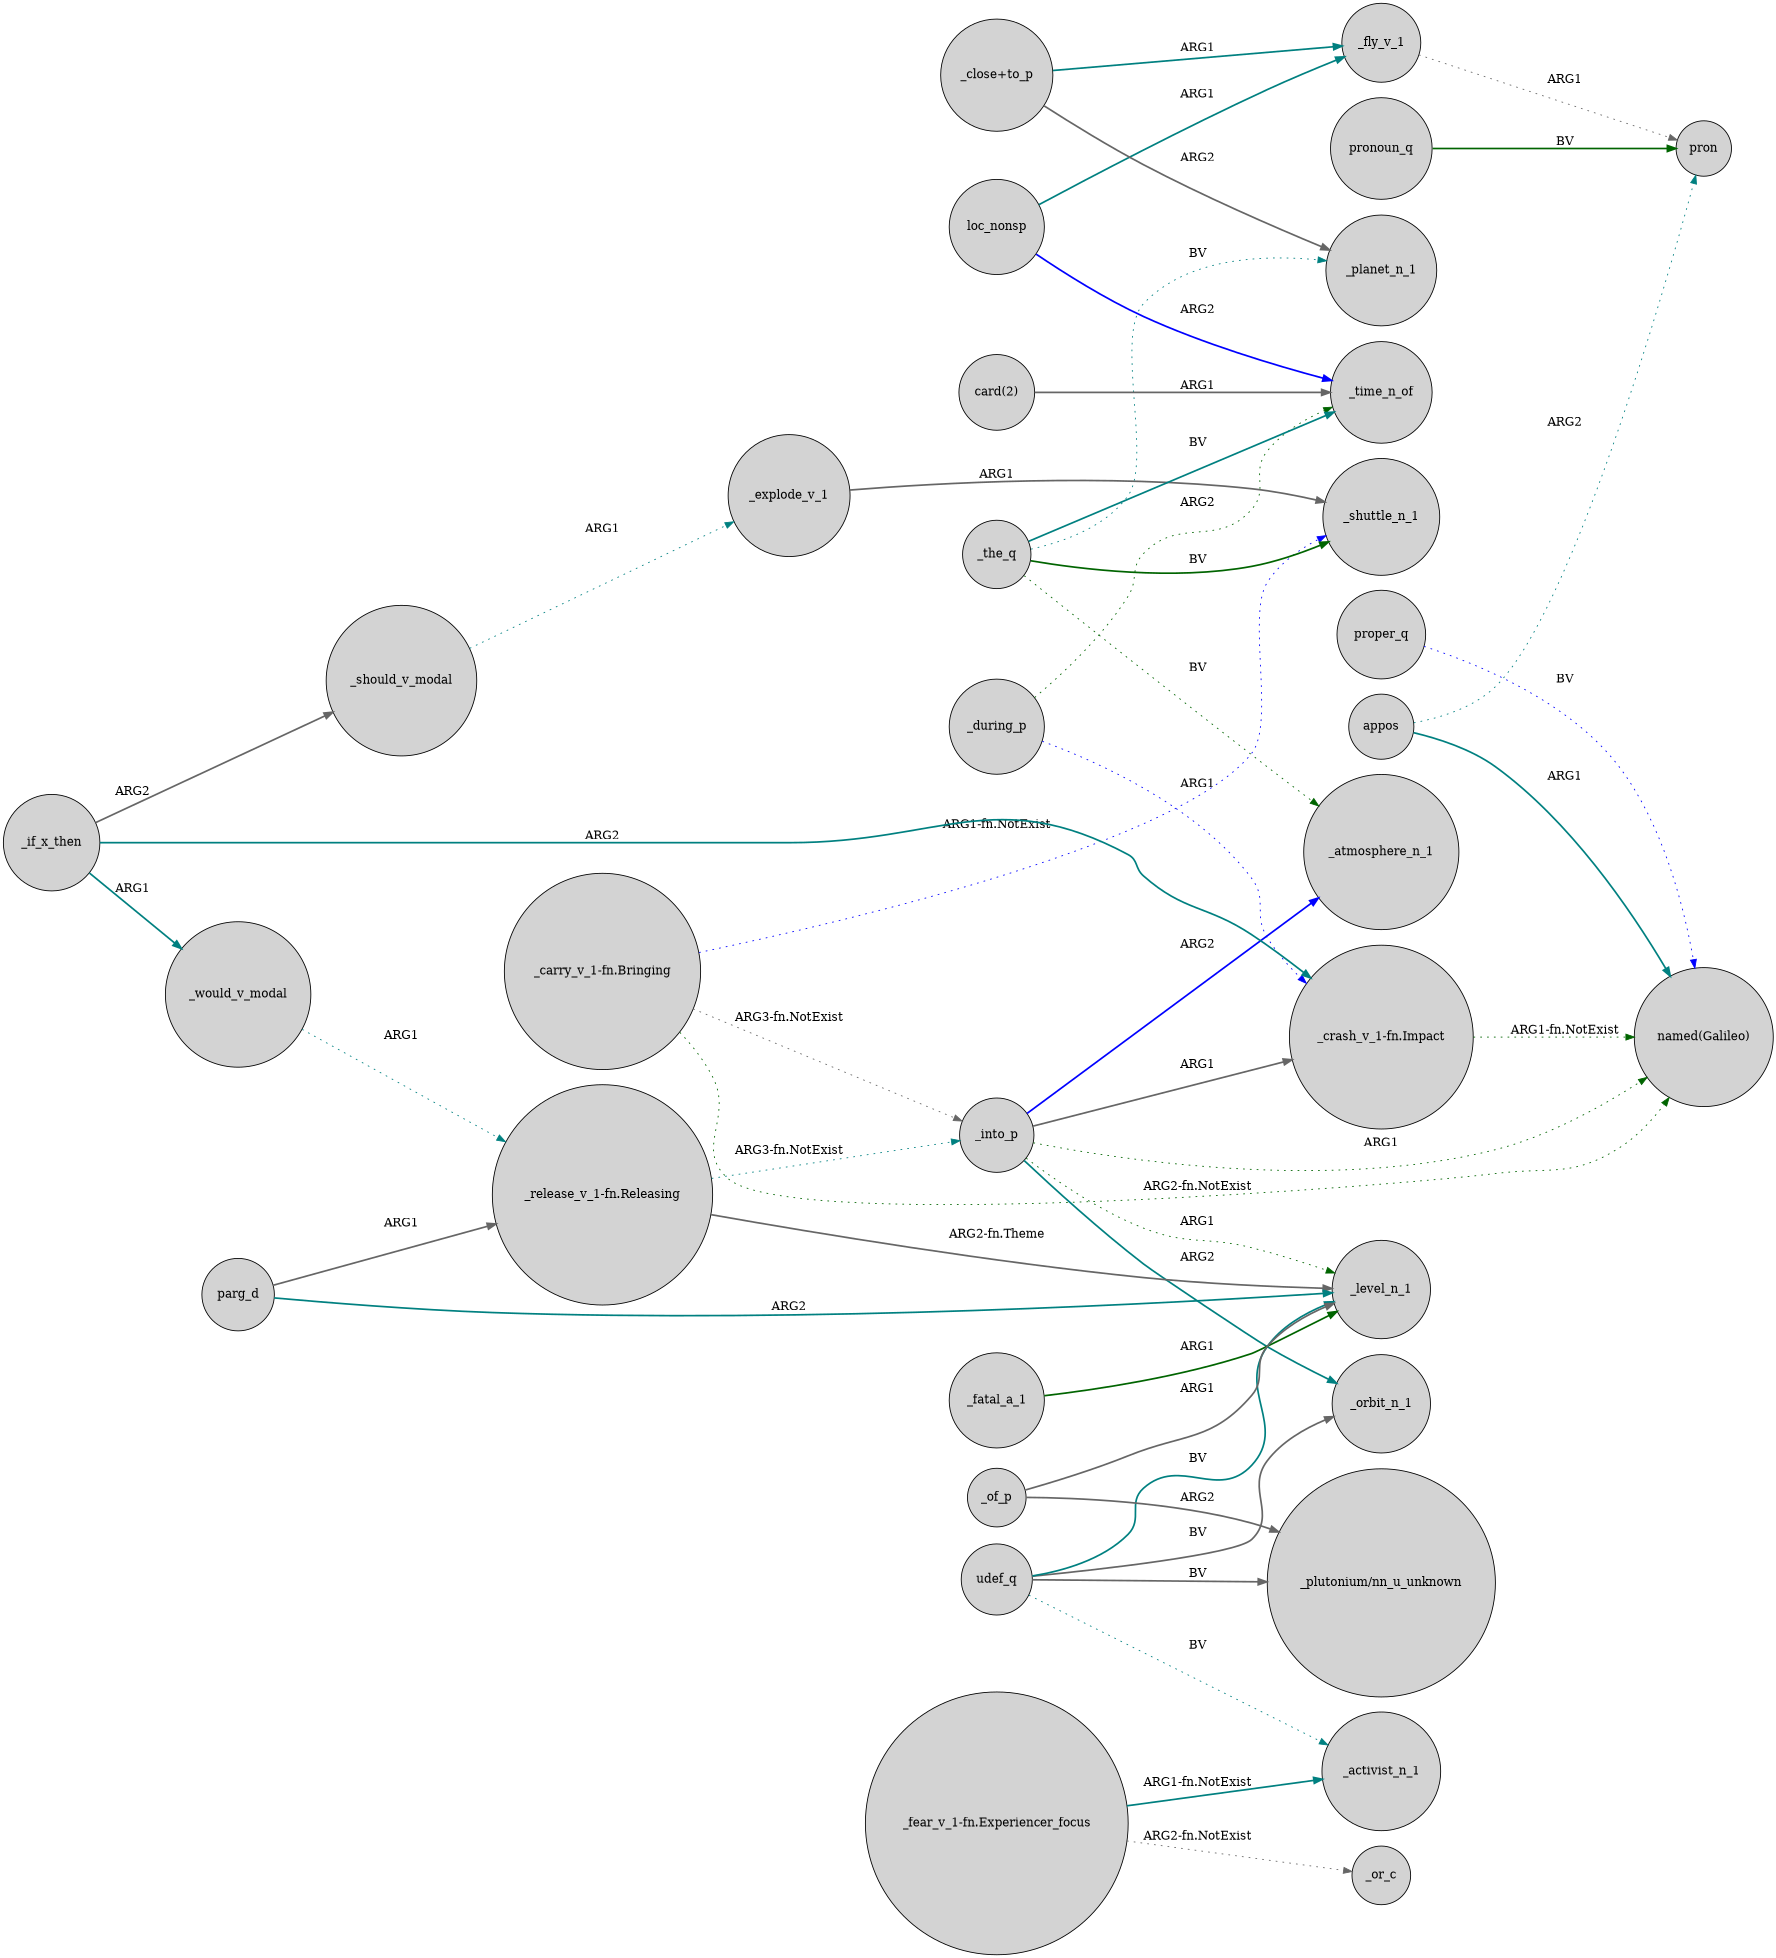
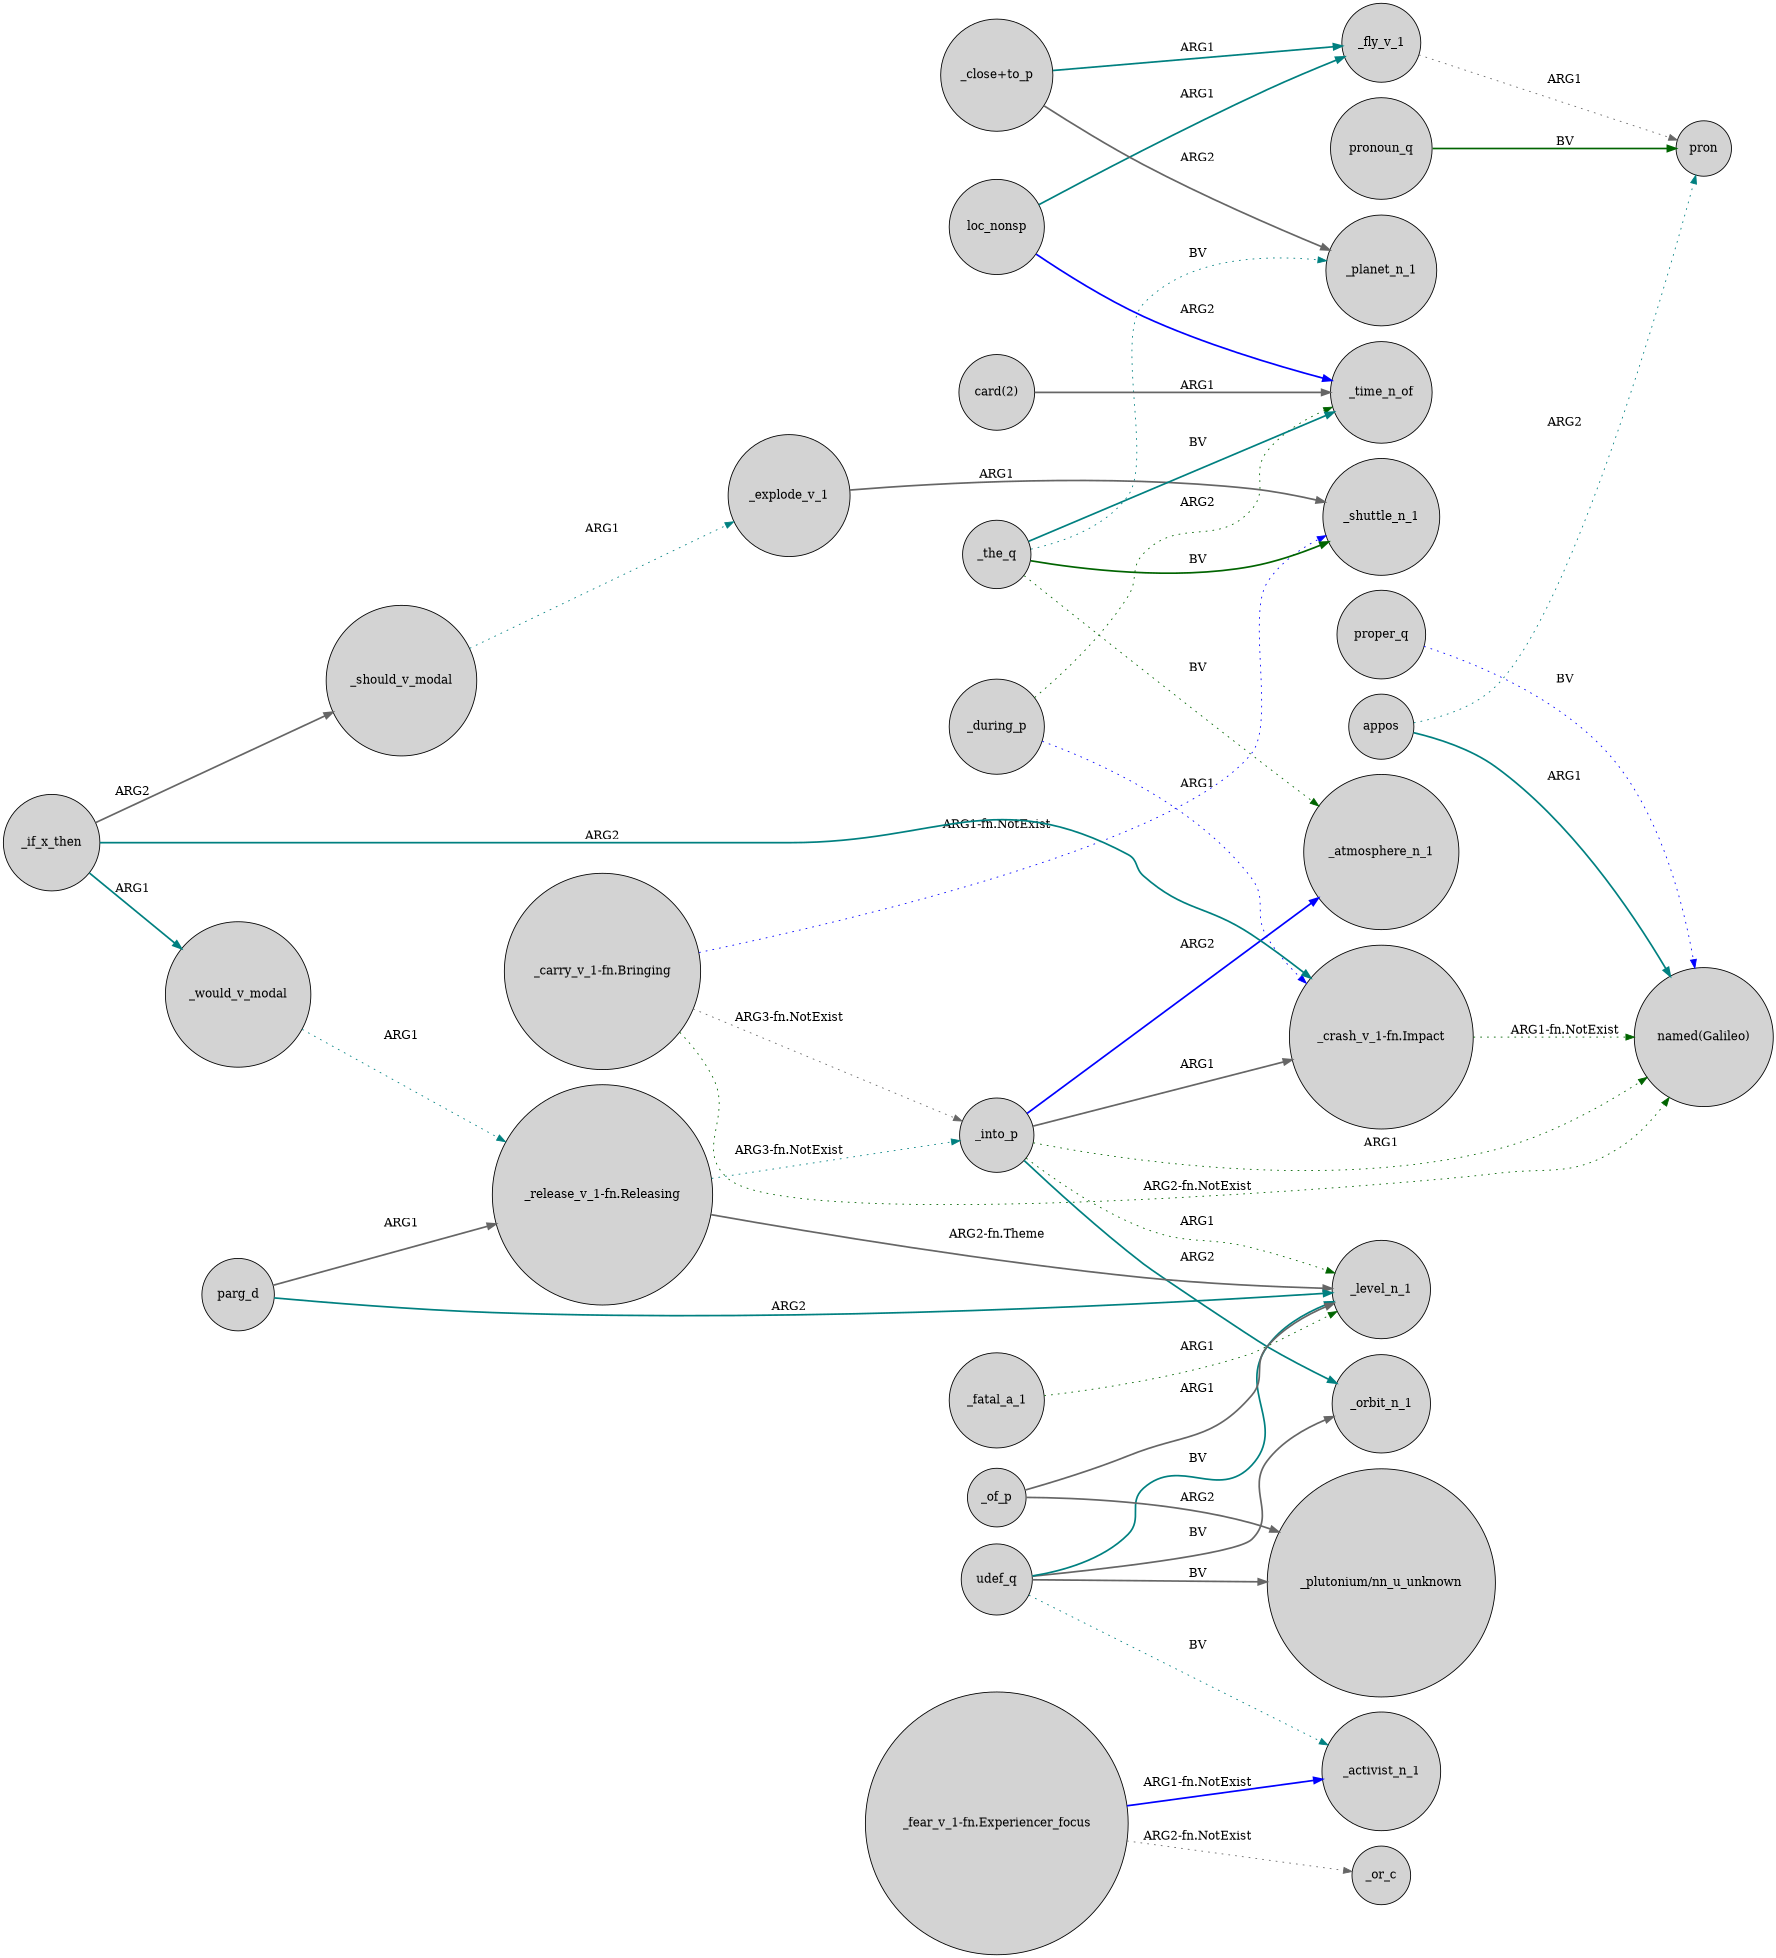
  digraph {
    rankdir=LR
    node [shape=circle style=filled]
    edge [color=teal style=bold]
    "_carry_v_1-fn.Bringing"
    _into_p
    _shuttle_n_1
    "named(Galileo)"
    "_crash_v_1-fn.Impact"
    _orbit_n_1
    _level_n_1
    _atmosphere_n_1
    _during_p
    _time_n_of
    udef_q
    _activist_n_1
    "_plutonium/nn_u_unknown"
    "_fear_v_1-fn.Experiencer_focus"
    _or_c
    _if_x_then
    _should_v_modal
    _would_v_modal
    _explode_v_1
    "_release_v_1-fn.Releasing"
    appos
    pron
    parg_d
    loc_nonsp
    _fly_v_1
    _the_q
    _planet_n_1
    "_close+to_p"
    pronoun_q
    "card(2)"
    _fatal_a_1
    proper_q
    _of_p
    "_carry_v_1-fn.Bringing" -> _into_p [color=gray40 label="ARG3-fn.NotExist" style=dotted]
    "_carry_v_1-fn.Bringing" -> _shuttle_n_1 [color=blue label="ARG1-fn.NotExist" style=dotted]
    "_carry_v_1-fn.Bringing" -> "named(Galileo)" [color=darkgreen label="ARG2-fn.NotExist" style=dotted]
    _into_p -> "named(Galileo)" [color=darkgreen label=ARG1 style=dotted]
    _into_p -> "_crash_v_1-fn.Impact" [color=gray40 label=ARG1]
    _into_p -> _orbit_n_1 [label=ARG2]
    _into_p -> _level_n_1 [color=darkgreen label=ARG1 style=dotted]
    _into_p -> _atmosphere_n_1 [color=blue label=ARG2]
    "_crash_v_1-fn.Impact" -> "named(Galileo)" [color=darkgreen label="ARG1-fn.NotExist" style=dotted]
    _during_p -> "_crash_v_1-fn.Impact" [color=blue label=ARG1 style=dotted]
    _during_p -> _time_n_of [color=darkgreen label=ARG2 style=dotted]
    udef_q -> _orbit_n_1 [color=gray40 label=BV]
    udef_q -> _level_n_1 [label=BV]
    udef_q -> _activist_n_1 [label=BV style=dotted]
    udef_q -> "_plutonium/nn_u_unknown" [color=gray40 label=BV]
-   "_fear_v_1-fn.Experiencer_focus" -> _activist_n_1 [label="ARG1-fn.NotExist"]
+   "_fear_v_1-fn.Experiencer_focus" -> _activist_n_1 [color=blue label="ARG1-fn.NotExist"]
    "_fear_v_1-fn.Experiencer_focus" -> _or_c [color=gray40 label="ARG2-fn.NotExist" style=dotted]
    _if_x_then -> "_crash_v_1-fn.Impact" [label=ARG2]
    _if_x_then -> _should_v_modal [color=gray40 label=ARG2]
    _if_x_then -> _would_v_modal [label=ARG1]
    _should_v_modal -> _explode_v_1 [label=ARG1 style=dotted]
    _would_v_modal -> "_release_v_1-fn.Releasing" [label=ARG1 style=dotted]
    _explode_v_1 -> _shuttle_n_1 [color=gray40 label=ARG1]
    "_release_v_1-fn.Releasing" -> _into_p [label="ARG3-fn.NotExist" style=dotted]
    "_release_v_1-fn.Releasing" -> _level_n_1 [color=gray40 label="ARG2-fn.Theme"]
    appos -> "named(Galileo)" [label=ARG1]
    appos -> pron [label=ARG2 style=dotted]
    parg_d -> _level_n_1 [label=ARG2]
    parg_d -> "_release_v_1-fn.Releasing" [color=gray40 label=ARG1]
    loc_nonsp -> _time_n_of [color=blue label=ARG2]
    loc_nonsp -> _fly_v_1 [label=ARG1]
    _fly_v_1 -> pron [color=gray40 label=ARG1 style=dotted]
    _the_q -> _shuttle_n_1 [color=darkgreen label=BV]
    _the_q -> _atmosphere_n_1 [color=darkgreen label=BV style=dotted]
    _the_q -> _time_n_of [label=BV]
    _the_q -> _planet_n_1 [label=BV style=dotted]
    "_close+to_p" -> _fly_v_1 [label=ARG1]
    "_close+to_p" -> _planet_n_1 [color=gray40 label=ARG2]
    pronoun_q -> pron [color=darkgreen label=BV]
    "card(2)" -> _time_n_of [color=gray40 label=ARG1]
-   _fatal_a_1 -> _level_n_1 [color=darkgreen label=ARG1]
+   _fatal_a_1 -> _level_n_1 [color=darkgreen label=ARG1 style=dotted]
    proper_q -> "named(Galileo)" [color=blue label=BV style=dotted]
    _of_p -> _level_n_1 [color=gray40 label=ARG1]
    _of_p -> "_plutonium/nn_u_unknown" [color=gray40 label=ARG2]
  }
